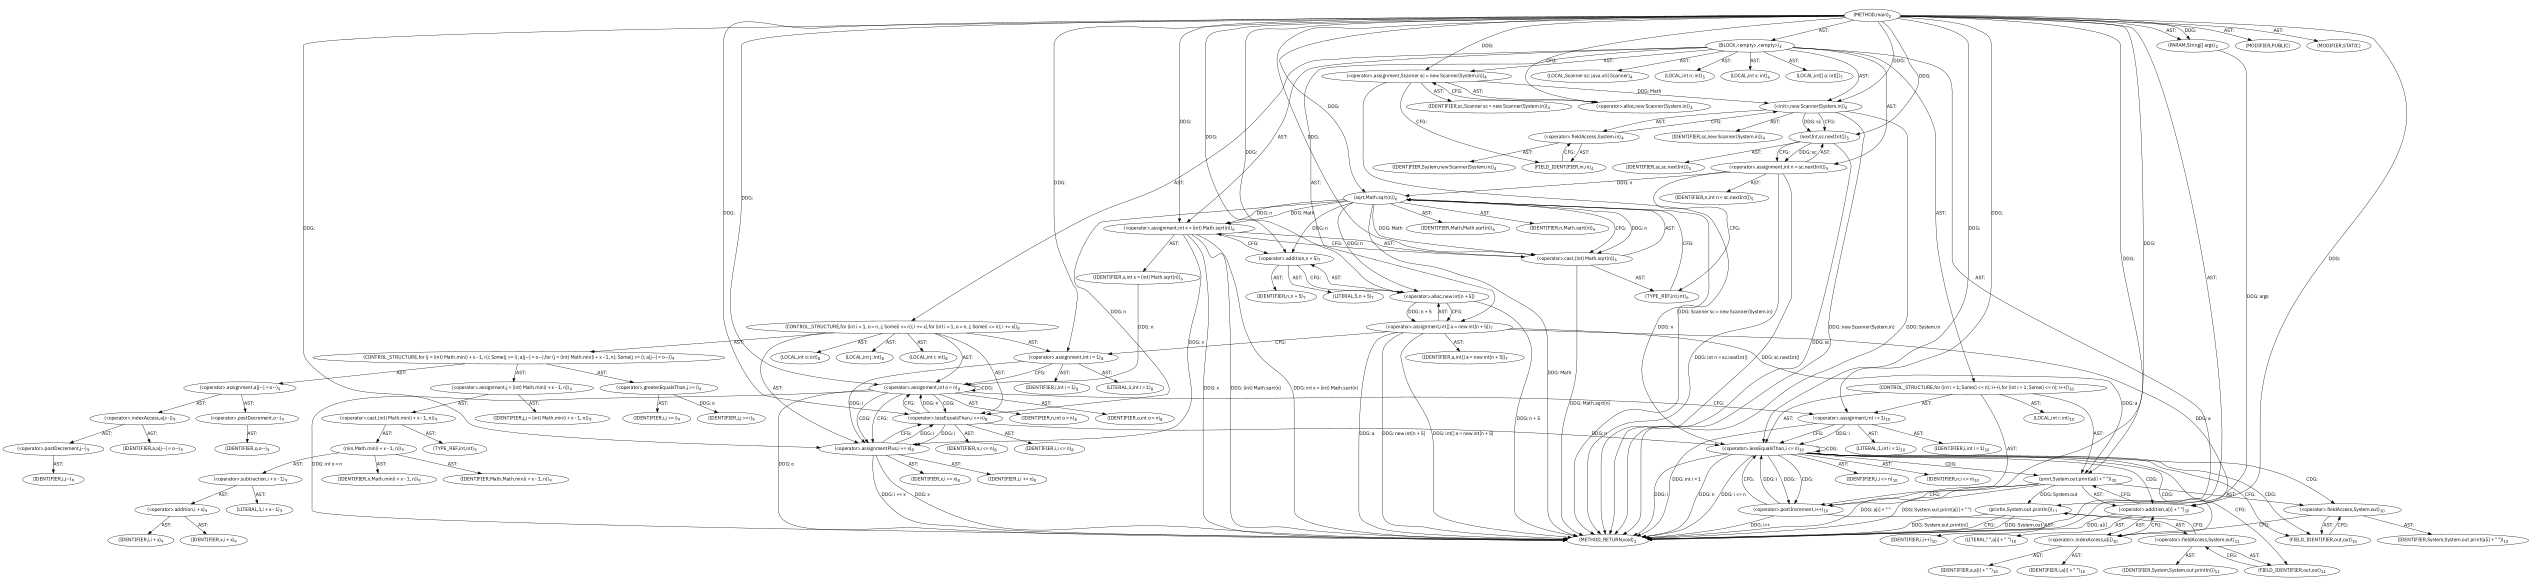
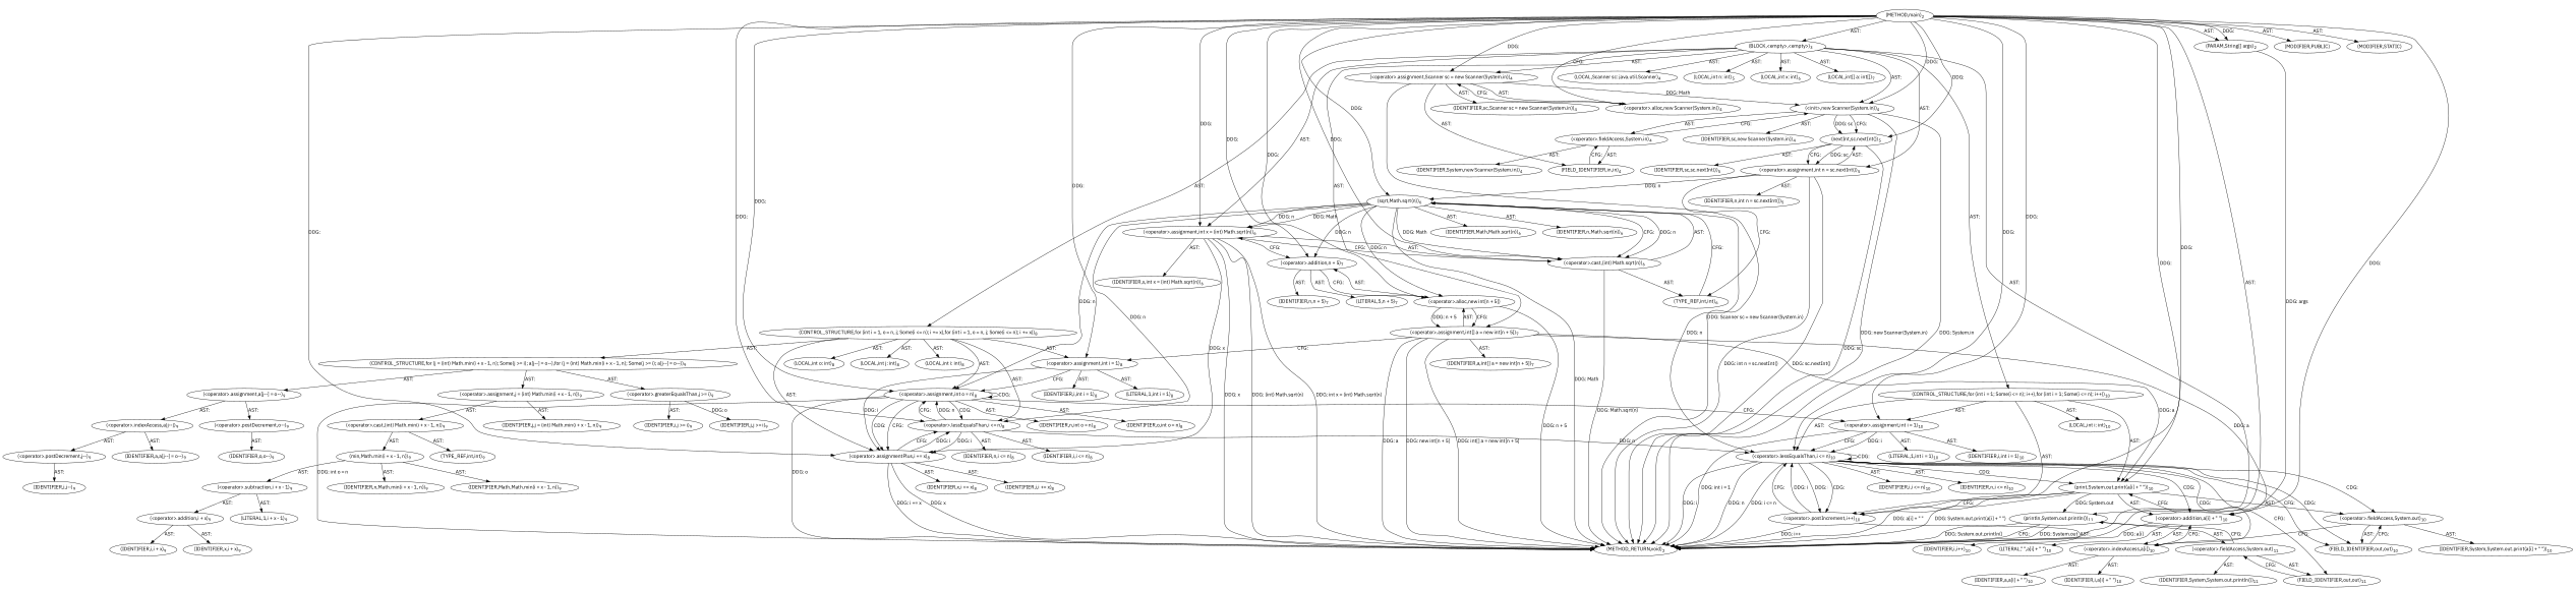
  digraph {
    fontname="IBM Plex Sans"
    node [fontname="IBM Plex Sans"]
    edge [fontname="IBM Plex Sans"]
    n1 [label=<(METHOD,main)<SUB>2</SUB>>]
    n2 [label=<(PARAM,String[] args)<SUB>2</SUB>>]
    n3 [label=<(BLOCK,&lt;empty&gt;,&lt;empty&gt;)<SUB>3</SUB>>]
    n4 [label=<(&lt;operator&gt;.assignment,Scanner sc = new Scanner(System.in))<SUB>4</SUB>>]
    n5 [label=<(&lt;operator&gt;.alloc,new Scanner(System.in))<SUB>4</SUB>>]
    n6 [label=<(&lt;init&gt;,new Scanner(System.in))<SUB>4</SUB>>]
    n7 [label=<(nextInt,sc.nextInt())<SUB>5</SUB>>]
    n8 [label=<(&lt;operator&gt;.assignment,int x = (int) Math.sqrt(n))<SUB>6</SUB>>]
    n9 [label=<(&lt;operator&gt;.cast,(int) Math.sqrt(n))<SUB>6</SUB>>]
    n10 [label=<(sqrt,Math.sqrt(n))<SUB>6</SUB>>]
    n11 [label=<(&lt;operator&gt;.alloc,new int[n + 5])>]
    n12 [label=<(&lt;operator&gt;.addition,n + 5)<SUB>7</SUB>>]
    n13 [label=<(&lt;operator&gt;.assignment,int i = 1)<SUB>8</SUB>>]
    n14 [label=<(&lt;operator&gt;.assignment,int o = n)<SUB>8</SUB>>]
    n15 [label=<(&lt;operator&gt;.lessEqualsThan,i &lt;= n)<SUB>8</SUB>>]
    n16 [label=<(&lt;operator&gt;.assignmentPlus,i += x)<SUB>8</SUB>>]
    n17 [label=<(&lt;operator&gt;.assignment,int i = 1)<SUB>10</SUB>>]
    n18 [label=<(&lt;operator&gt;.lessEqualsThan,i &lt;= n)<SUB>10</SUB>>]
    n19 [label=<(&lt;operator&gt;.postIncrement,i++)<SUB>10</SUB>>]
    n20 [label=<(print,System.out.print(a[i] + &quot; &quot;))<SUB>10</SUB>>]
    n21 [label=<(&lt;operator&gt;.addition,a[i] + &quot; &quot;)<SUB>10</SUB>>]
    n22 [label=<(MODIFIER,PUBLIC)>]
    n23 [label=<(MODIFIER,STATIC)>]
    n24 [label=<(METHOD_RETURN,void)<SUB>2</SUB>>]
    n25 [label=<(LOCAL,Scanner sc: java.util.Scanner)<SUB>4</SUB>>]
    n26 [label=<(LOCAL,int n: int)<SUB>5</SUB>>]
    n27 [label=<(&lt;operator&gt;.assignment,int n = sc.nextInt())<SUB>5</SUB>>]
    n28 [label=<(LOCAL,int x: int)<SUB>6</SUB>>]
    n29 [label=<(LOCAL,int[] a: int[])<SUB>7</SUB>>]
    n30 [label=<(&lt;operator&gt;.assignment,int[] a = new int[n + 5])<SUB>7</SUB>>]
    n31 [label=<(CONTROL_STRUCTURE,for (int i = 1, o = n, j; Some(i &lt;= n); i += x),for (int i = 1, o = n, j; Some(i &lt;= n); i += x))<SUB>8</SUB>>]
    n32 [label=<(CONTROL_STRUCTURE,for (int i = 1; Some(i &lt;= n); i++),for (int i = 1; Some(i &lt;= n); i++))<SUB>10</SUB>>]
    n33 [label=<(println,System.out.println())<SUB>11</SUB>>]
    n34 [label=<(IDENTIFIER,sc,Scanner sc = new Scanner(System.in))<SUB>4</SUB>>]
    n35 [label=<(FIELD_IDENTIFIER,in,in)<SUB>4</SUB>>]
    n36 [label=<(IDENTIFIER,sc,new Scanner(System.in))<SUB>4</SUB>>]
    n37 [label=<(&lt;operator&gt;.fieldAccess,System.in)<SUB>4</SUB>>]
    n38 [label=<(IDENTIFIER,sc,sc.nextInt())<SUB>5</SUB>>]
    n39 [label=<(IDENTIFIER,x,int x = (int) Math.sqrt(n))<SUB>6</SUB>>]
    n40 [label=<(TYPE_REF,int,int)<SUB>6</SUB>>]
    n41 [label=<(IDENTIFIER,Math,Math.sqrt(n))<SUB>6</SUB>>]
    n42 [label=<(IDENTIFIER,n,Math.sqrt(n))<SUB>6</SUB>>]
    n43 [label=<(IDENTIFIER,n,n + 5)<SUB>7</SUB>>]
    n44 [label=<(LITERAL,5,n + 5)<SUB>7</SUB>>]
    n45 [label=<(IDENTIFIER,i,int i = 1)<SUB>8</SUB>>]
    n46 [label=<(LITERAL,1,int i = 1)<SUB>8</SUB>>]
    n47 [label=<(IDENTIFIER,o,int o = n)<SUB>8</SUB>>]
    n48 [label=<(IDENTIFIER,n,int o = n)<SUB>8</SUB>>]
    n49 [label=<(IDENTIFIER,i,i &lt;= n)<SUB>8</SUB>>]
    n50 [label=<(IDENTIFIER,n,i &lt;= n)<SUB>8</SUB>>]
    n51 [label=<(IDENTIFIER,i,i += x)<SUB>8</SUB>>]
    n52 [label=<(IDENTIFIER,x,i += x)<SUB>8</SUB>>]
    n53 [label=<(IDENTIFIER,i,int i = 1)<SUB>10</SUB>>]
    n54 [label=<(LITERAL,1,int i = 1)<SUB>10</SUB>>]
    n55 [label=<(IDENTIFIER,i,i &lt;= n)<SUB>10</SUB>>]
    n56 [label=<(IDENTIFIER,n,i &lt;= n)<SUB>10</SUB>>]
    n57 [label=<(&lt;operator&gt;.fieldAccess,System.out)<SUB>10</SUB>>]
    n58 [label=<(FIELD_IDENTIFIER,out,out)<SUB>10</SUB>>]
    n59 [label=<(&lt;operator&gt;.indexAccess,a[i])<SUB>10</SUB>>]
    n60 [label=<(FIELD_IDENTIFIER,out,out)<SUB>11</SUB>>]
    n61 [label=<(IDENTIFIER,i,i++)<SUB>10</SUB>>]
    n62 [label=<(LITERAL,&quot; &quot;,a[i] + &quot; &quot;)<SUB>10</SUB>>]
    n63 [label=<(IDENTIFIER,n,int n = sc.nextInt())<SUB>5</SUB>>]
    n64 [label=<(IDENTIFIER,a,int[] a = new int[n + 5])<SUB>7</SUB>>]
    n65 [label=<(LOCAL,int i: int)<SUB>8</SUB>>]
    n66 [label=<(LOCAL,int o: int)<SUB>8</SUB>>]
    n67 [label=<(LOCAL,int j: int)<SUB>8</SUB>>]
    n68 [label=<(CONTROL_STRUCTURE,for (j = (int) Math.min(i + x - 1, n); Some(j &gt;= i); a[j--] = o--),for (j = (int) Math.min(i + x - 1, n); Some(j &gt;= i); a[j--] = o--))<SUB>9</SUB>>]
    n69 [label=<(LOCAL,int i: int)<SUB>10</SUB>>]
    n70 [label=<(&lt;operator&gt;.fieldAccess,System.out)<SUB>11</SUB>>]
    n71 [label=<(IDENTIFIER,System,new Scanner(System.in))<SUB>4</SUB>>]
    n72 [label=<(&lt;operator&gt;.assignment,j = (int) Math.min(i + x - 1, n))<SUB>9</SUB>>]
    n73 [label=<(&lt;operator&gt;.greaterEqualsThan,j &gt;= i)<SUB>9</SUB>>]
    n74 [label=<(&lt;operator&gt;.assignment,a[j--] = o--)<SUB>9</SUB>>]
    n75 [label=<(IDENTIFIER,j,j = (int) Math.min(i + x - 1, n))<SUB>9</SUB>>]
    n76 [label=<(&lt;operator&gt;.cast,(int) Math.min(i + x - 1, n))<SUB>9</SUB>>]
    n77 [label=<(IDENTIFIER,j,j &gt;= i)<SUB>9</SUB>>]
    n78 [label=<(IDENTIFIER,i,j &gt;= i)<SUB>9</SUB>>]
    n79 [label=<(&lt;operator&gt;.indexAccess,a[j--])<SUB>9</SUB>>]
    n80 [label=<(&lt;operator&gt;.postDecrement,o--)<SUB>9</SUB>>]
    n81 [label=<(TYPE_REF,int,int)<SUB>9</SUB>>]
    n82 [label=<(min,Math.min(i + x - 1, n))<SUB>9</SUB>>]
    n83 [label=<(IDENTIFIER,Math,Math.min(i + x - 1, n))<SUB>9</SUB>>]
    n84 [label=<(&lt;operator&gt;.subtraction,i + x - 1)<SUB>9</SUB>>]
    n85 [label=<(IDENTIFIER,n,Math.min(i + x - 1, n))<SUB>9</SUB>>]
    n86 [label=<(&lt;operator&gt;.addition,i + x)<SUB>9</SUB>>]
    n87 [label=<(LITERAL,1,i + x - 1)<SUB>9</SUB>>]
    n88 [label=<(IDENTIFIER,i,i + x)<SUB>9</SUB>>]
    n89 [label=<(IDENTIFIER,x,i + x)<SUB>9</SUB>>]
    n90 [label=<(IDENTIFIER,a,a[j--] = o--)<SUB>9</SUB>>]
    n91 [label=<(&lt;operator&gt;.postDecrement,j--)<SUB>9</SUB>>]
    n92 [label=<(IDENTIFIER,o,o--)<SUB>9</SUB>>]
    n93 [label=<(IDENTIFIER,j,j--)<SUB>9</SUB>>]
    n94 [label=<(IDENTIFIER,System,System.out.print(a[i] + &quot; &quot;))<SUB>10</SUB>>]
    n95 [label=<(IDENTIFIER,a,a[i] + &quot; &quot;)<SUB>10</SUB>>]
    n96 [label=<(IDENTIFIER,i,a[i] + &quot; &quot;)<SUB>10</SUB>>]
    n97 [label=<(IDENTIFIER,System,System.out.println())<SUB>11</SUB>>]
    n1 -> n2 [label="AST: "]
    n1 -> n2 [label="DDG: "]
    n1 -> n3 [label="AST: "]
    n1 -> n4 [label="DDG: "]
    n1 -> n5 [label="CFG: "]
    n1 -> n6 [label="DDG: "]
    n1 -> n7 [label="DDG: "]
    n1 -> n8 [label="DDG: "]
    n1 -> n9 [label="DDG: "]
    n1 -> n10 [label="DDG: "]
    n1 -> n11 [label="DDG: "]
    n1 -> n12 [label="DDG: "]
    n1 -> n13 [label="DDG: "]
    n1 -> n14 [label="DDG: "]
    n1 -> n15 [label="DDG: "]
    n1 -> n16 [label="DDG: "]
    n1 -> n17 [label="DDG: "]
    n1 -> n18 [label="DDG: "]
    n1 -> n19 [label="DDG: "]
    n1 -> n20 [label="DDG: "]
    n1 -> n21 [label="DDG: "]
    n1 -> n22 [label="AST: "]
    n1 -> n23 [label="AST: "]
    n1 -> n24 [label="AST: "]
    n2 -> n24 [label="DDG: args"]
    n3 -> n4 [label="AST: "]
    n3 -> n6 [label="AST: "]
    n3 -> n8 [label="AST: "]
    n3 -> n25 [label="AST: "]
    n3 -> n26 [label="AST: "]
    n3 -> n27 [label="AST: "]
    n3 -> n28 [label="AST: "]
    n3 -> n29 [label="AST: "]
    n3 -> n30 [label="AST: "]
    n3 -> n31 [label="AST: "]
    n3 -> n32 [label="AST: "]
    n3 -> n33 [label="AST: "]
    n4 -> n5 [label="AST: "]
    n4 -> n6 [label="DDG: Math"]
    n4 -> n24 [label="DDG: Scanner sc = new Scanner(System.in)"]
    n4 -> n34 [label="AST: "]
-   n4 -> n35 [label="CFG: "]
+   n4 -> n35 [label="AST: "]
    n5 -> n4 [label="CFG: "]
    n6 -> n7 [label="CFG: "]
    n6 -> n7 [label="DDG: sc"]
    n6 -> n24 [label="DDG: System.in"]
    n6 -> n24 [label="DDG: new Scanner(System.in)"]
    n6 -> n36 [label="AST: "]
    n6 -> n37 [label="AST: "]
    n7 -> n24 [label="DDG: sc"]
    n7 -> n27 [label="CFG: "]
    n7 -> n27 [label="DDG: sc"]
    n7 -> n38 [label="AST: "]
    n8 -> n9 [label="AST: "]
    n8 -> n12 [label="CFG: "]
    n8 -> n16 [label="DDG: x"]
    n8 -> n24 [label="DDG: x"]
    n8 -> n24 [label="DDG: (int) Math.sqrt(n)"]
    n8 -> n24 [label="DDG: int x = (int) Math.sqrt(n)"]
    n8 -> n39 [label="AST: "]
    n9 -> n8 [label="CFG: "]
    n9 -> n10 [label="AST: "]
    n9 -> n24 [label="DDG: Math.sqrt(n)"]
    n9 -> n40 [label="AST: "]
    n10 -> n8 [label="DDG: Math"]
    n10 -> n8 [label="DDG: n"]
    n10 -> n9 [label="CFG: "]
    n10 -> n9 [label="DDG: Math"]
    n10 -> n9 [label="DDG: n"]
    n10 -> n11 [label="DDG: n"]
    n10 -> n12 [label="DDG: n"]
-   n39 -> n14 [label="DDG: n"]
+   n10 -> n14 [label="DDG: n"]
    n10 -> n15 [label="DDG: n"]
    n10 -> n18 [label="DDG: n"]
    n10 -> n24 [label="DDG: Math"]
    n10 -> n41 [label="AST: "]
    n10 -> n42 [label="AST: "]
    n11 -> n12 [label="AST: "]
    n11 -> n24 [label="DDG: n + 5"]
    n11 -> n30 [label="CFG: "]
    n11 -> n30 [label="DDG: n + 5"]
    n12 -> n11 [label="CFG: "]
    n12 -> n43 [label="AST: "]
    n12 -> n44 [label="AST: "]
    n13 -> n14 [label="CFG: "]
    n13 -> n16 [label="DDG: i"]
    n13 -> n45 [label="AST: "]
    n13 -> n46 [label="AST: "]
    n14 -> n14 [label="CDG: "]
    n14 -> n15 [label="CDG: "]
    n14 -> n16 [label="CFG: "]
    n14 -> n16 [label="CDG: "]
    n14 -> n17 [label="CFG: "]
    n14 -> n24 [label="DDG: o"]
    n14 -> n24 [label="DDG: int o = n"]
    n14 -> n47 [label="AST: "]
    n14 -> n48 [label="AST: "]
    n15 -> n14 [label="CFG: "]
    n15 -> n14 [label="DDG: n"]
    n15 -> n16 [label="DDG: i"]
    n15 -> n18 [label="DDG: n"]
    n15 -> n49 [label="AST: "]
    n15 -> n50 [label="AST: "]
    n16 -> n15 [label="CFG: "]
    n16 -> n15 [label="DDG: i"]
    n16 -> n24 [label="DDG: x"]
    n16 -> n24 [label="DDG: i += x"]
    n16 -> n51 [label="AST: "]
    n16 -> n52 [label="AST: "]
    n17 -> n18 [label="CFG: "]
    n17 -> n18 [label="DDG: i"]
    n17 -> n24 [label="DDG: int i = 1"]
    n17 -> n53 [label="AST: "]
    n17 -> n54 [label="AST: "]
    n18 -> n18 [label="CDG: "]
    n18 -> n19 [label="DDG: i"]
    n18 -> n19 [label="CDG: "]
    n18 -> n20 [label="CDG: "]
    n18 -> n21 [label="CDG: "]
    n18 -> n24 [label="DDG: i"]
    n18 -> n24 [label="DDG: n"]
    n18 -> n24 [label="DDG: i &lt;= n"]
    n18 -> n55 [label="AST: "]
    n18 -> n56 [label="AST: "]
    n18 -> n57 [label="CDG: "]
    n18 -> n58 [label="CFG: "]
    n18 -> n58 [label="CDG: "]
    n18 -> n59 [label="CDG: "]
    n18 -> n60 [label="CFG: "]
    n19 -> n18 [label="CFG: "]
    n19 -> n18 [label="DDG: i"]
    n19 -> n24 [label="DDG: i++"]
    n19 -> n61 [label="AST: "]
    n20 -> n19 [label="CFG: "]
    n20 -> n21 [label="AST: "]
    n20 -> n24 [label="DDG: a[i] + &quot; &quot;"]
    n20 -> n24 [label="DDG: System.out.print(a[i] + &quot; &quot;)"]
    n20 -> n33 [label="DDG: System.out"]
    n20 -> n57 [label="AST: "]
    n21 -> n20 [label="CFG: "]
    n21 -> n24 [label="DDG: a[i]"]
    n21 -> n59 [label="AST: "]
    n21 -> n62 [label="AST: "]
    n27 -> n7 [label="AST: "]
    n27 -> n10 [label="DDG: n"]
    n27 -> n24 [label="DDG: sc.nextInt()"]
    n27 -> n24 [label="DDG: int n = sc.nextInt()"]
    n27 -> n40 [label="CFG: "]
    n27 -> n63 [label="AST: "]
    n30 -> n11 [label="AST: "]
    n30 -> n13 [label="CFG: "]
    n30 -> n20 [label="DDG: a"]
    n30 -> n21 [label="DDG: a"]
    n30 -> n24 [label="DDG: a"]
    n30 -> n24 [label="DDG: new int[n + 5]"]
    n30 -> n24 [label="DDG: int[] a = new int[n + 5]"]
    n30 -> n64 [label="AST: "]
    n31 -> n13 [label="AST: "]
    n31 -> n14 [label="AST: "]
    n31 -> n15 [label="AST: "]
    n31 -> n16 [label="AST: "]
    n31 -> n65 [label="AST: "]
    n31 -> n66 [label="AST: "]
    n31 -> n67 [label="AST: "]
    n31 -> n68 [label="AST: "]
    n32 -> n17 [label="AST: "]
    n32 -> n18 [label="AST: "]
    n32 -> n19 [label="AST: "]
    n32 -> n20 [label="AST: "]
    n32 -> n69 [label="AST: "]
    n33 -> n24 [label="CFG: "]
    n33 -> n24 [label="DDG: System.out"]
    n33 -> n24 [label="DDG: System.out.println()"]
    n33 -> n70 [label="AST: "]
    n35 -> n37 [label="CFG: "]
    n37 -> n6 [label="CFG: "]
    n37 -> n35 [label="AST: "]
    n37 -> n71 [label="AST: "]
    n40 -> n10 [label="CFG: "]
    n57 -> n58 [label="AST: "]
    n57 -> n59 [label="CFG: "]
    n57 -> n94 [label="AST: "]
    n58 -> n57 [label="CFG: "]
    n59 -> n21 [label="CFG: "]
    n59 -> n95 [label="AST: "]
    n59 -> n96 [label="AST: "]
    n60 -> n70 [label="CFG: "]
    n68 -> n72 [label="AST: "]
    n68 -> n73 [label="AST: "]
    n68 -> n74 [label="AST: "]
    n70 -> n33 [label="CFG: "]
    n70 -> n60 [label="AST: "]
    n70 -> n97 [label="AST: "]
    n72 -> n75 [label="AST: "]
    n72 -> n76 [label="AST: "]
    n73 -> n77 [label="DDG: o"]
    n73 -> n78 [label="AST: "]
    n74 -> n79 [label="AST: "]
    n74 -> n80 [label="AST: "]
    n76 -> n81 [label="AST: "]
    n76 -> n82 [label="AST: "]
    n79 -> n90 [label="AST: "]
    n79 -> n91 [label="AST: "]
    n80 -> n92 [label="AST: "]
    n82 -> n83 [label="AST: "]
    n82 -> n84 [label="AST: "]
    n82 -> n85 [label="AST: "]
    n84 -> n86 [label="AST: "]
    n84 -> n87 [label="AST: "]
    n86 -> n88 [label="AST: "]
    n86 -> n89 [label="AST: "]
    n91 -> n93 [label="AST: "]
  }
